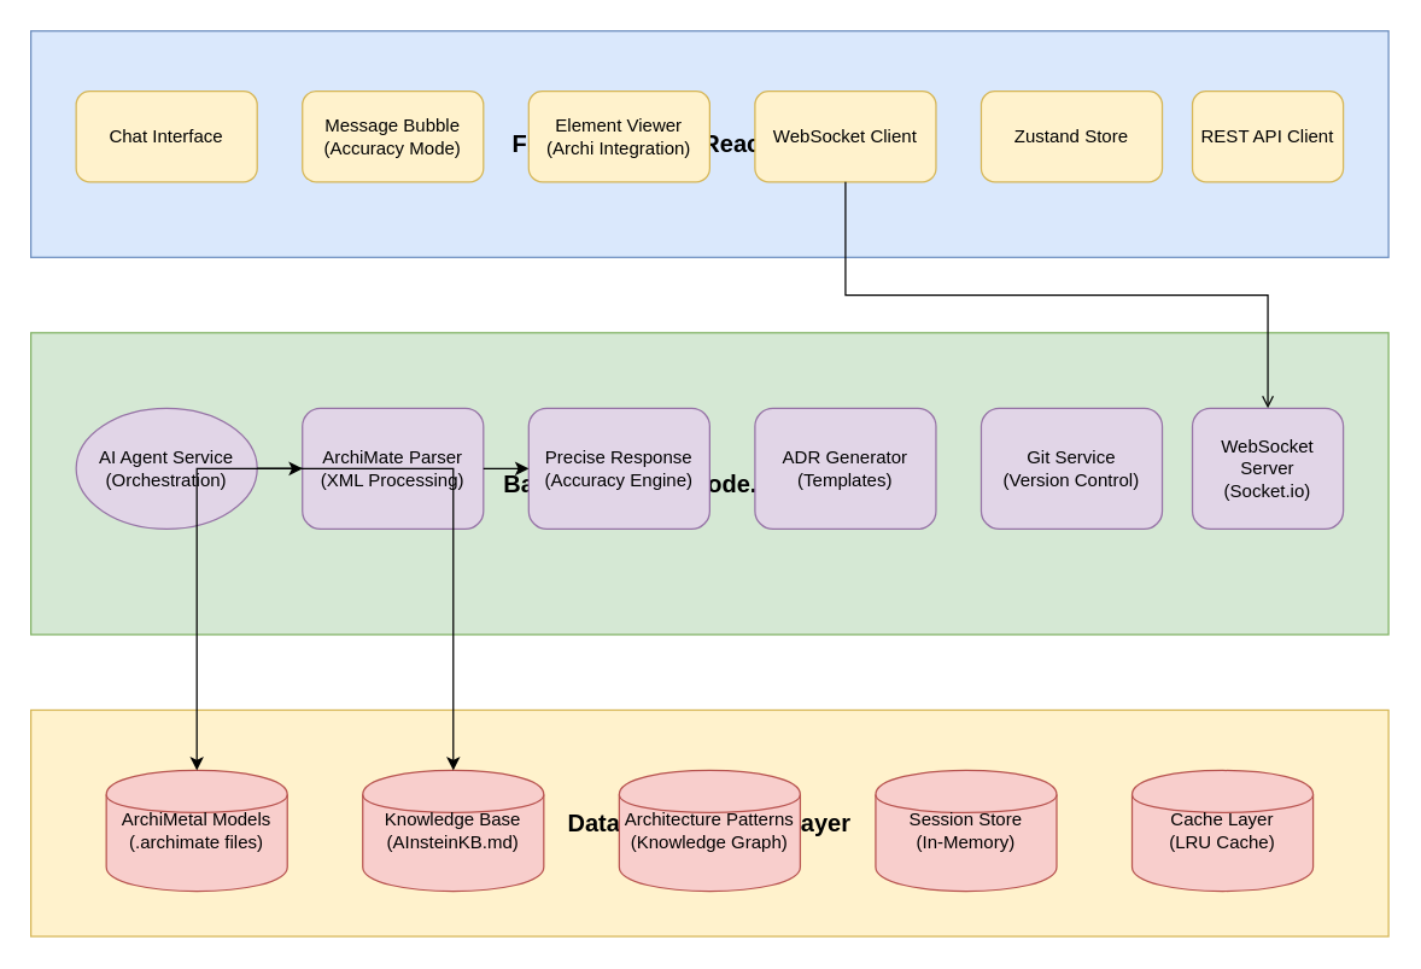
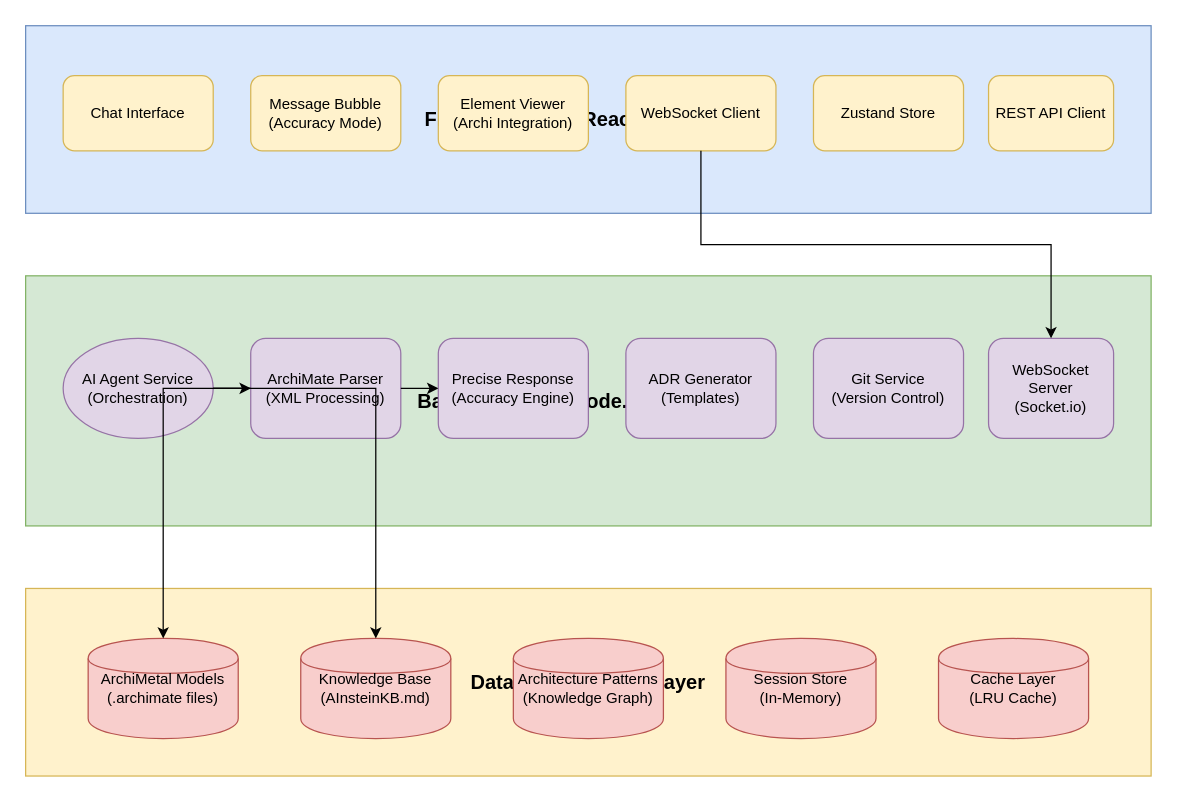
  <mxCell id="0" />
  <mxCell id="1" parent="0" />
  <mxCell id="2" value="Frontend Layer (React/TypeScript)" style="rounded=0;whiteSpace=wrap;html=1;fillColor=#dae8fc;strokeColor=#6c8ebf;fontSize=16;fontStyle=1" vertex="1" parent="1"><mxGeometry x="20" y="20" width="900" height="150" as="geometry" /></mxCell>
  <mxCell id="3" value="Chat Interface" style="rounded=1;whiteSpace=wrap;html=1;fillColor=#fff2cc;strokeColor=#d6b656;" vertex="1" parent="1"><mxGeometry x="50" y="60" width="120" height="60" as="geometry" /></mxCell>
  <mxCell id="4" value="Message Bubble&lt;br&gt;(Accuracy Mode)" style="rounded=1;whiteSpace=wrap;html=1;fillColor=#fff2cc;strokeColor=#d6b656;" vertex="1" parent="1"><mxGeometry x="200" y="60" width="120" height="60" as="geometry" /></mxCell>
  <mxCell id="5" value="Element Viewer&lt;br&gt;(Archi Integration)" style="rounded=1;whiteSpace=wrap;html=1;fillColor=#fff2cc;strokeColor=#d6b656;" vertex="1" parent="1"><mxGeometry x="350" y="60" width="120" height="60" as="geometry" /></mxCell>
  <mxCell id="6" value="WebSocket Client" style="rounded=1;whiteSpace=wrap;html=1;fillColor=#fff2cc;strokeColor=#d6b656;" vertex="1" parent="1"><mxGeometry x="500" y="60" width="120" height="60" as="geometry" /></mxCell>
  <mxCell id="7" value="Zustand Store" style="rounded=1;whiteSpace=wrap;html=1;fillColor=#fff2cc;strokeColor=#d6b656;" vertex="1" parent="1"><mxGeometry x="650" y="60" width="120" height="60" as="geometry" /></mxCell>
  <mxCell id="8" value="REST API Client" style="rounded=1;whiteSpace=wrap;html=1;fillColor=#fff2cc;strokeColor=#d6b656;" vertex="1" parent="1"><mxGeometry x="790" y="60" width="100" height="60" as="geometry" /></mxCell>
  <mxCell id="9" value="Backend Layer (Node.js/TypeScript)" style="rounded=0;whiteSpace=wrap;html=1;fillColor=#d5e8d4;strokeColor=#82b366;fontSize=16;fontStyle=1" vertex="1" parent="1"><mxGeometry x="20" y="220" width="900" height="200" as="geometry" /></mxCell>
  <mxCell id="10" value="AI Agent Service&lt;br&gt;(Orchestration)" style="ellipse;whiteSpace=wrap;html=1;fillColor=#e1d5e7;strokeColor=#9673a6;" vertex="1" parent="1"><mxGeometry x="50" y="270" width="120" height="80" as="geometry" /></mxCell>
  <mxCell id="11" value="ArchiMate Parser&lt;br&gt;(XML Processing)" style="rounded=1;whiteSpace=wrap;html=1;fillColor=#e1d5e7;strokeColor=#9673a6;" vertex="1" parent="1"><mxGeometry x="200" y="270" width="120" height="80" as="geometry" /></mxCell>
  <mxCell id="12" value="Precise Response&lt;br&gt;(Accuracy Engine)" style="rounded=1;whiteSpace=wrap;html=1;fillColor=#e1d5e7;strokeColor=#9673a6;" vertex="1" parent="1"><mxGeometry x="350" y="270" width="120" height="80" as="geometry" /></mxCell>
  <mxCell id="13" value="ADR Generator&lt;br&gt;(Templates)" style="rounded=1;whiteSpace=wrap;html=1;fillColor=#e1d5e7;strokeColor=#9673a6;" vertex="1" parent="1"><mxGeometry x="500" y="270" width="120" height="80" as="geometry" /></mxCell>
  <mxCell id="14" value="Git Service&lt;br&gt;(Version Control)" style="rounded=1;whiteSpace=wrap;html=1;fillColor=#e1d5e7;strokeColor=#9673a6;" vertex="1" parent="1"><mxGeometry x="650" y="270" width="120" height="80" as="geometry" /></mxCell>
  <mxCell id="15" value="WebSocket Server&lt;br&gt;(Socket.io)" style="rounded=1;whiteSpace=wrap;html=1;fillColor=#e1d5e7;strokeColor=#9673a6;" vertex="1" parent="1"><mxGeometry x="790" y="270" width="100" height="80" as="geometry" /></mxCell>
  <mxCell id="16" value="Data &amp; Knowledge Layer" style="rounded=0;whiteSpace=wrap;html=1;fillColor=#fff2cc;strokeColor=#d6b656;fontSize=16;fontStyle=1" vertex="1" parent="1"><mxGeometry x="20" y="470" width="900" height="150" as="geometry" /></mxCell>
  <mxCell id="17" value="ArchiMetal Models&lt;br&gt;(.archimate files)" style="shape=cylinder;whiteSpace=wrap;html=1;fillColor=#f8cecc;strokeColor=#b85450;" vertex="1" parent="1"><mxGeometry x="70" y="510" width="120" height="80" as="geometry" /></mxCell>
  <mxCell id="18" value="Knowledge Base&lt;br&gt;(AInsteinKB.md)" style="shape=cylinder;whiteSpace=wrap;html=1;fillColor=#f8cecc;strokeColor=#b85450;" vertex="1" parent="1"><mxGeometry x="240" y="510" width="120" height="80" as="geometry" /></mxCell>
  <mxCell id="19" value="Architecture Patterns&lt;br&gt;(Knowledge Graph)" style="shape=cylinder;whiteSpace=wrap;html=1;fillColor=#f8cecc;strokeColor=#b85450;" vertex="1" parent="1"><mxGeometry x="410" y="510" width="120" height="80" as="geometry" /></mxCell>
  <mxCell id="20" value="Session Store&lt;br&gt;(In-Memory)" style="shape=cylinder;whiteSpace=wrap;html=1;fillColor=#f8cecc;strokeColor=#b85450;" vertex="1" parent="1"><mxGeometry x="580" y="510" width="120" height="80" as="geometry" /></mxCell>
  <mxCell id="21" value="Cache Layer&lt;br&gt;(LRU Cache)" style="shape=cylinder;whiteSpace=wrap;html=1;fillColor=#f8cecc;strokeColor=#b85450;" vertex="1" parent="1"><mxGeometry x="750" y="510" width="120" height="80" as="geometry" /></mxCell>
- <mxCell id="22" style="edgeStyle=orthogonalEdgeStyle;rounded=0;orthogonalLoop=1;jettySize=auto;html=1;entryX=0.5;entryY=0;exitX=0.5;exitY=1;endArrow=open;" edge="1" parent="1" source="6" target="15"><mxGeometry relative="1" as="geometry" /></mxCell>
+ <mxCell id="22" style="edgeStyle=orthogonalEdgeStyle;rounded=0;orthogonalLoop=1;jettySize=auto;html=1;entryX=0.5;entryY=0;exitX=0.5;exitY=1;" edge="1" parent="1" source="6" target="15"><mxGeometry relative="1" as="geometry" /></mxCell>
  <mxCell id="23" style="edgeStyle=orthogonalEdgeStyle;rounded=0;orthogonalLoop=1;jettySize=auto;html=1;" edge="1" parent="1" source="10" target="11"><mxGeometry relative="1" as="geometry" /></mxCell>
  <mxCell id="24" style="edgeStyle=orthogonalEdgeStyle;rounded=0;orthogonalLoop=1;jettySize=auto;html=1;" edge="1" parent="1" source="11" target="12"><mxGeometry relative="1" as="geometry" /></mxCell>
  <mxCell id="25" style="edgeStyle=orthogonalEdgeStyle;rounded=0;orthogonalLoop=1;jettySize=auto;html=1;" edge="1" parent="1" source="11" target="17"><mxGeometry relative="1" as="geometry" /></mxCell>
  <mxCell id="26" style="edgeStyle=orthogonalEdgeStyle;rounded=0;orthogonalLoop=1;jettySize=auto;html=1;" edge="1" parent="1" source="10" target="18"><mxGeometry relative="1" as="geometry" /></mxCell>
